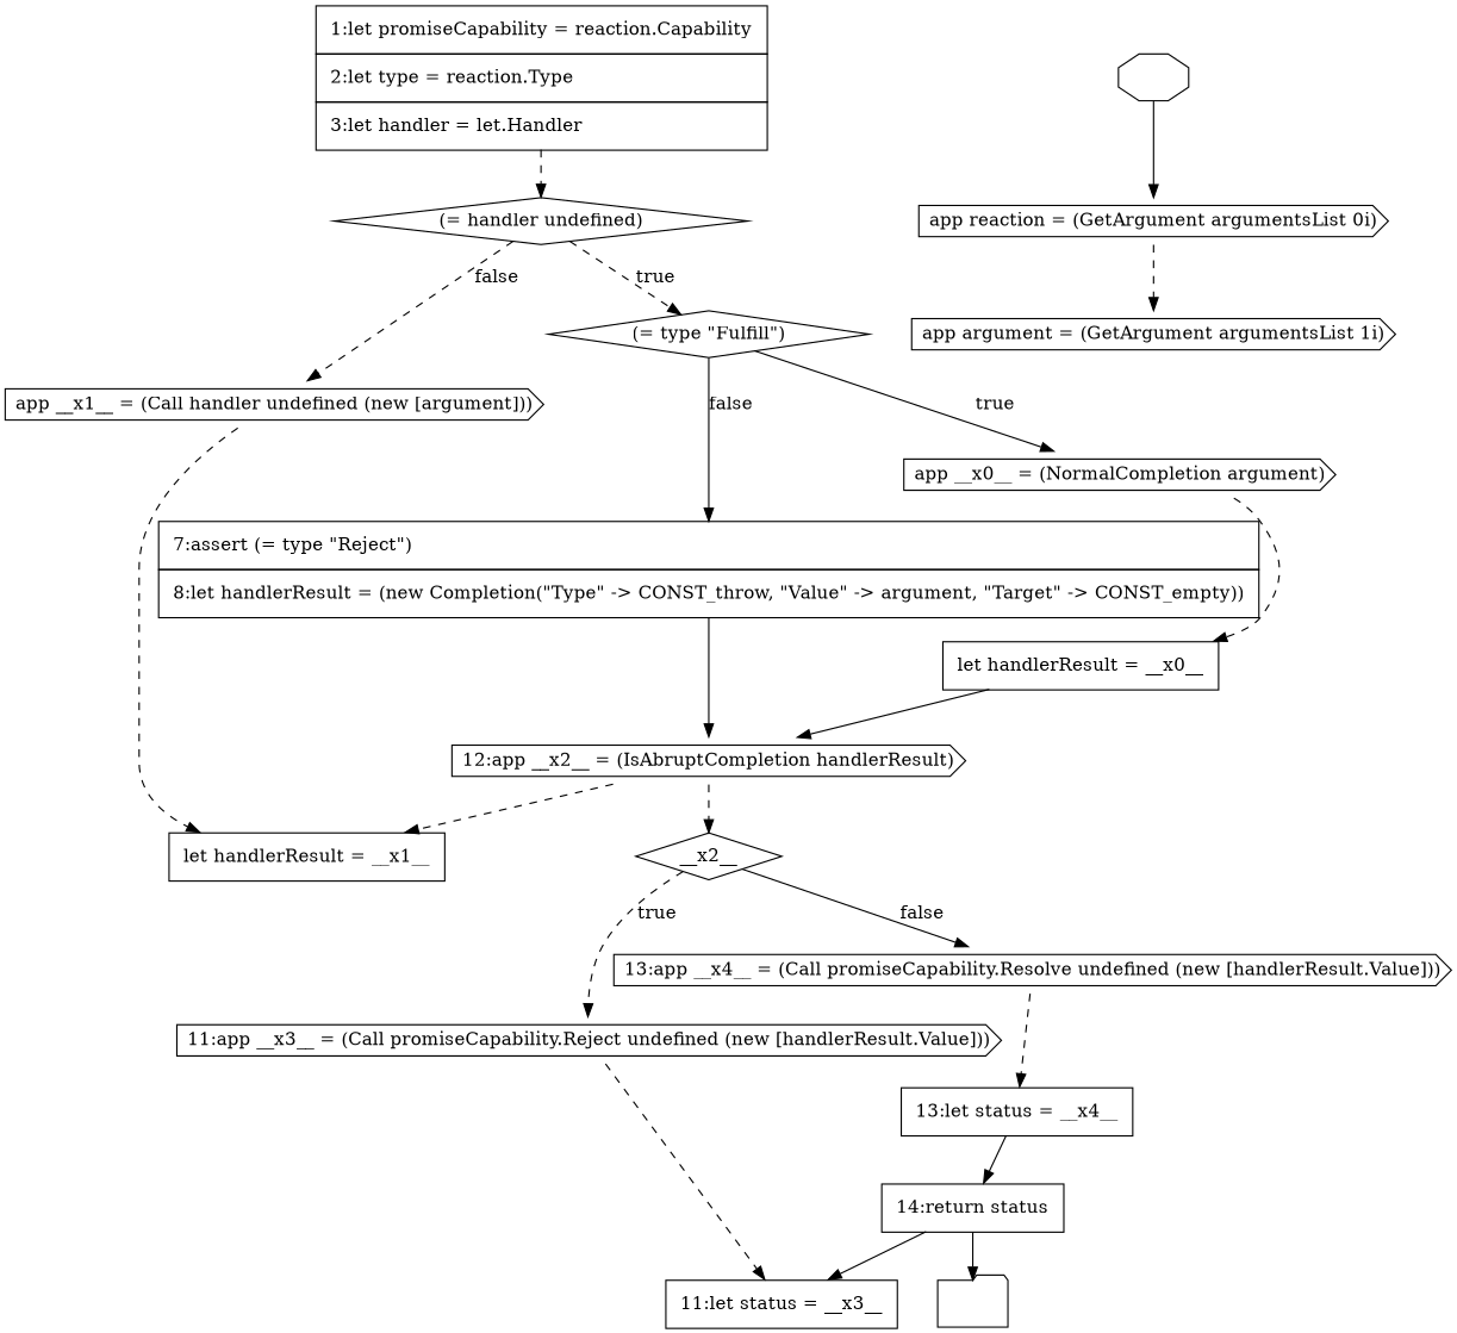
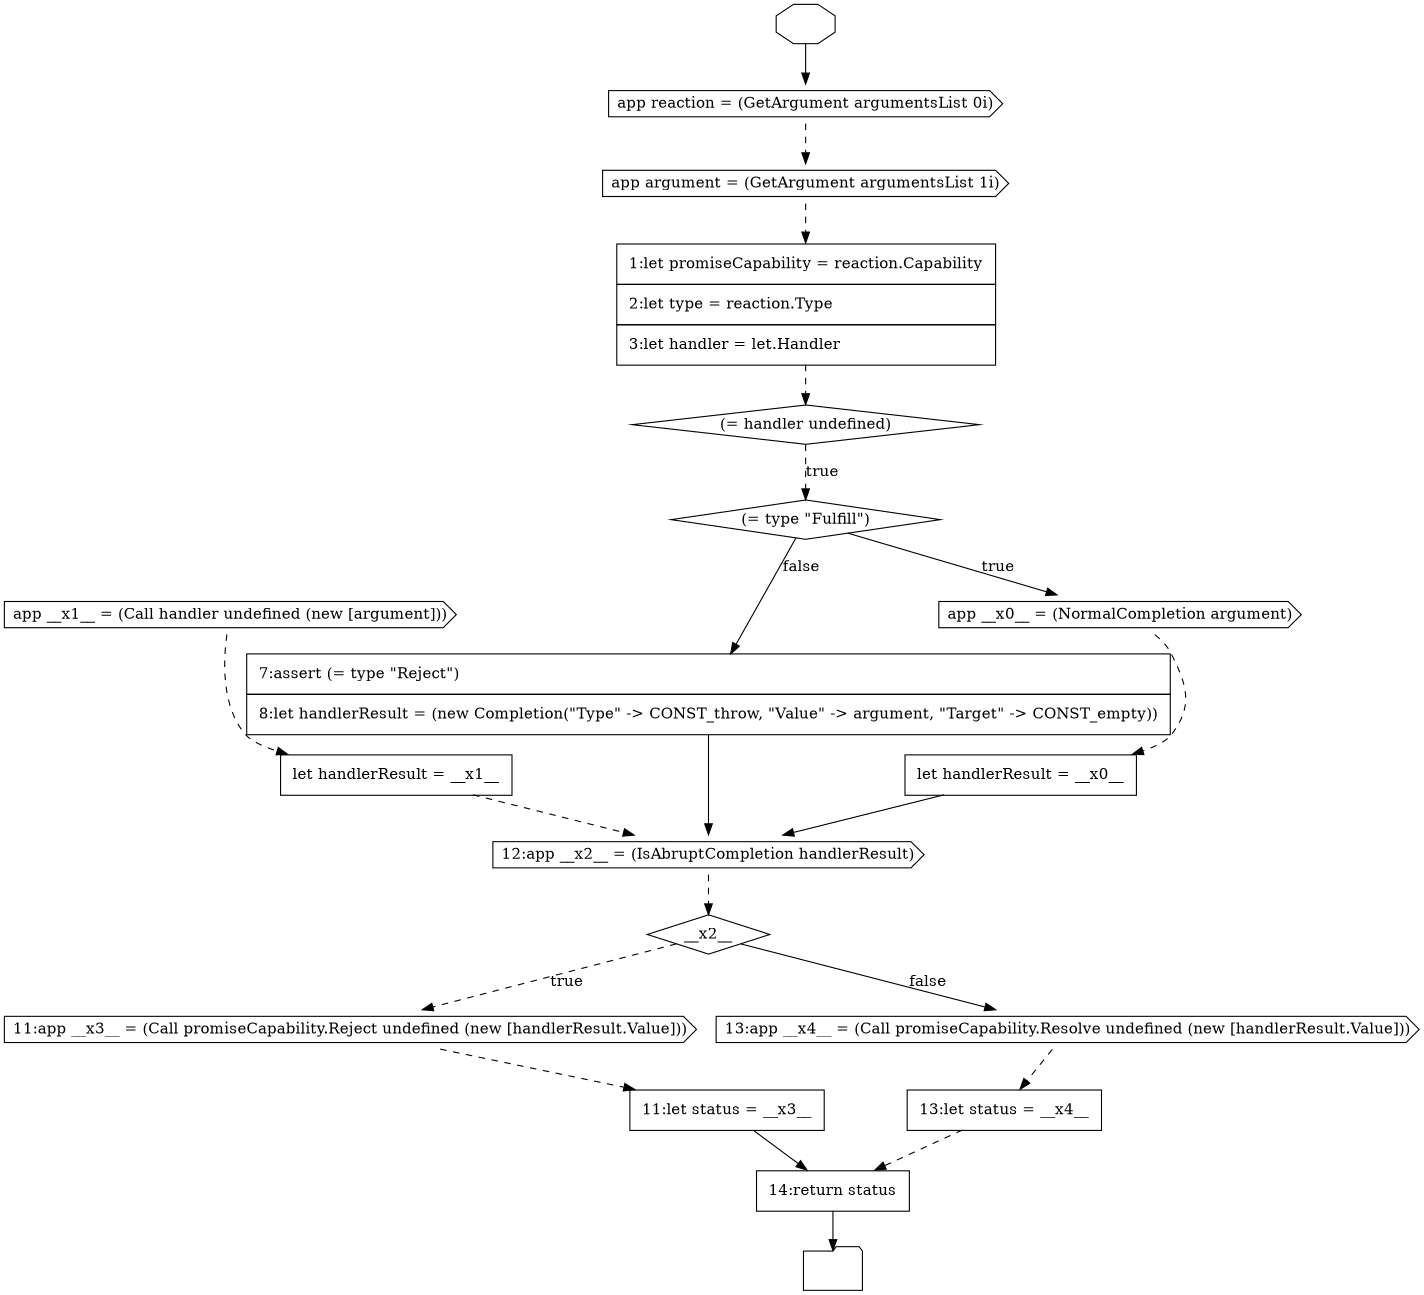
  digraph {
    node [color=black fillcolor=white shape=cds style=filled]
    edge [color=black style=dashed]
    n1 [label=<<font color="black">app __x1__ = (Call handler undefined (new [argument]))</font>>]
    n2 [label=<<font color="black">     <table border="0" cellborder="1" cellspacing="0" cellpadding="10">       <tr><td align="left">let handlerResult = __x1__</td></tr>     </table>   </font>> margin=0 shape=none]
    n3 [label=<<font color="black">12:app __x2__ = (IsAbruptCompletion handlerResult)</font>>]
    n4 [label=<<font color="black">(= type &quot;Fulfill&quot;)</font>> shape=diamond]
    n5 [label=<<font color="black">     <table border="0" cellborder="1" cellspacing="0" cellpadding="10">       <tr><td align="left">7:assert (= type &quot;Reject&quot;)</td></tr>       <tr><td align="left">8:let handlerResult = (new Completion(&quot;Type&quot; -&gt; CONST_throw, &quot;Value&quot; -&gt; argument, &quot;Target&quot; -&gt; CONST_empty))</td></tr>     </table>   </font>> margin=0 shape=none]
    n6 [label=<<font color="black">app __x0__ = (NormalCompletion argument)</font>>]
    n7 [label=<<font color="black">     <table border="0" cellborder="1" cellspacing="0" cellpadding="10">       <tr><td align="left">let handlerResult = __x0__</td></tr>     </table>   </font>> margin=0 shape=none]
    n8 [label=<<font color="black">     <table border="0" cellborder="1" cellspacing="0" cellpadding="10">       <tr><td align="left">13:let status = __x4__</td></tr>     </table>   </font>> margin=0 shape=none]
    n9 [label=<<font color="black">     <table border="0" cellborder="1" cellspacing="0" cellpadding="10">       <tr><td align="left">14:return status</td></tr>     </table>   </font>> margin=0 shape=none]
    n10 [label=" " shape=folder]
    n11 [label=<<font color="black">app reaction = (GetArgument argumentsList 0i)</font>>]
    n12 [label=<<font color="black">app argument = (GetArgument argumentsList 1i)</font>>]
    n13 [label=<<font color="black">     <table border="0" cellborder="1" cellspacing="0" cellpadding="10">       <tr><td align="left">1:let promiseCapability = reaction.Capability</td></tr>       <tr><td align="left">2:let type = reaction.Type</td></tr>       <tr><td align="left">3:let handler = let.Handler</td></tr>     </table>   </font>> margin=0 shape=none]
    n14 [label=<<font color="black">11:app __x3__ = (Call promiseCapability.Reject undefined (new [handlerResult.Value]))</font>>]
    n15 [label=<<font color="black">     <table border="0" cellborder="1" cellspacing="0" cellpadding="10">       <tr><td align="left">11:let status = __x3__</td></tr>     </table>   </font>> margin=0 shape=none]
    n16 [label=<<font color="black">__x2__</font>> shape=diamond]
    n17 [label=<<font color="black">13:app __x4__ = (Call promiseCapability.Resolve undefined (new [handlerResult.Value]))</font>>]
    n18 [label=<<font color="black">(= handler undefined)</font>> shape=diamond]
    n19 [label=" " shape=octagon]
    n1 -> n2
-   n3 -> n2
+   n2 -> n3
    n3 -> n16
    n4 -> n5 [label=<<font color="black">false</font>> style=solid]
    n4 -> n6 [label=<<font color="black">true</font>> style=solid]
    n5 -> n3 [style=solid]
    n6 -> n7
    n7 -> n3 [style=solid]
-   n8 -> n9 [style=solid]
+   n8 -> n9
    n9 -> n10 [style=solid]
    n11 -> n12
+   n12 -> n13
    n13 -> n18
    n14 -> n15
-   n9 -> n15 [style=solid]
+   n15 -> n9 [style=solid]
    n16 -> n14 [label=<<font color="black">true</font>>]
    n16 -> n17 [label=<<font color="black">false</font>> style=solid]
    n17 -> n8
-   n18 -> n1 [label=<<font color="black">false</font>>]
    n18 -> n4 [label=<<font color="black">true</font>>]
    n19 -> n11 [style=solid]
  }
